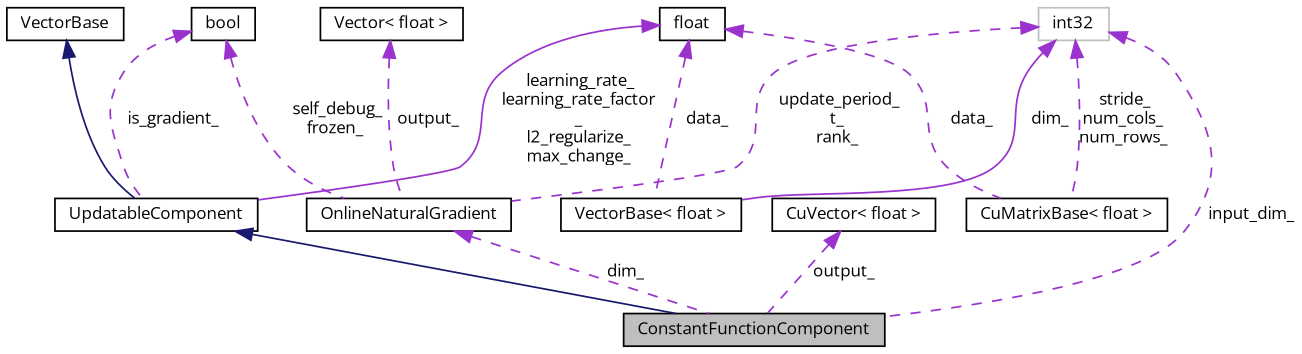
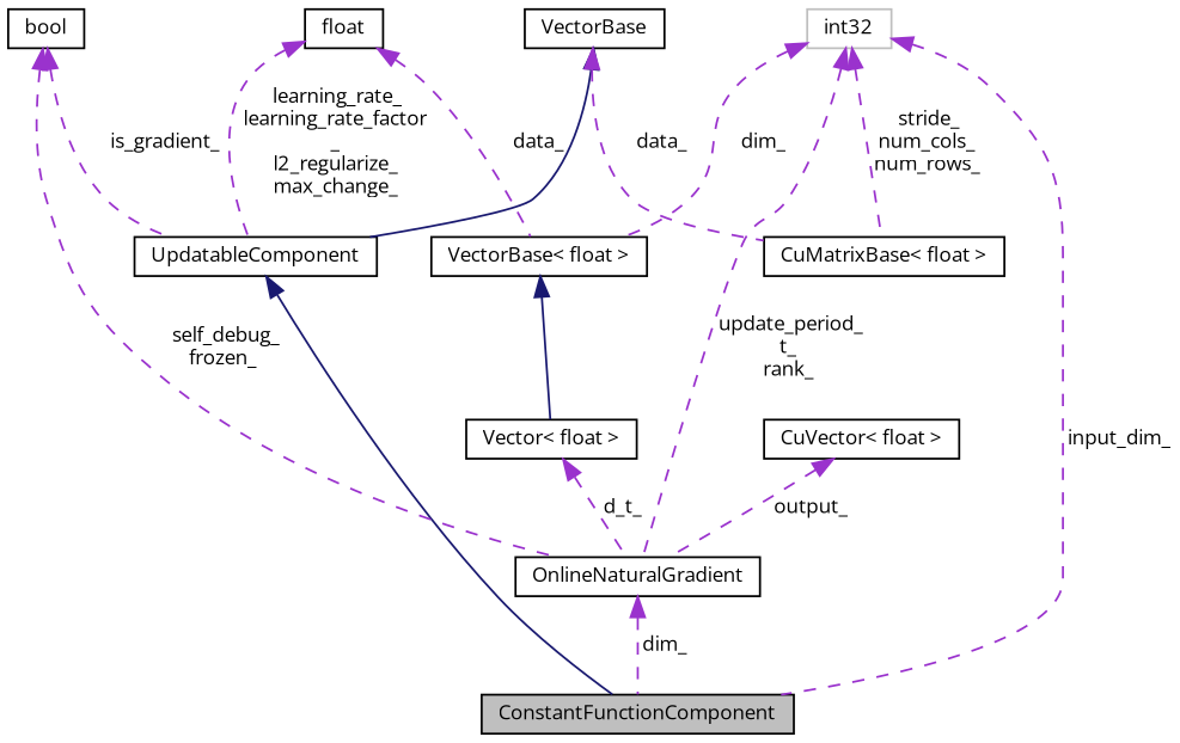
  digraph {
    fontname="Open Sans"
    node [color=black fillcolor=white fontname="Open Sans" fontsize=10 shape=record style=filled]
    edge [color=darkorchid3 dir=back fontname="Open Sans" fontsize=10 labelfontname=Helvetica labelfontsize=10 style=dashed]
    n1 [fillcolor=grey75 fontcolor=black height=0.2 label=ConstantFunctionComponent width=0.4]
    n2 [height=0.2 label=UpdatableComponent width=0.4]
    n3 [height=0.2 label=VectorBase width=0.4]
    n4 [height=0.2 label=float width=0.4]
    n5 [height=0.2 label="CuMatrixBase\< float \>" width=0.4]
    n6 [height=0.2 label="VectorBase\< float \>" width=0.4]
    n7 [height=0.2 label=OnlineNaturalGradient width=0.4]
    n8 [height=0.2 label="Vector\< float \>" width=0.4]
    n9 [height=0.2 label=bool width=0.4]
    n10 [color=grey75 height=0.2 label=int32 width=0.4]
    n11 [height=0.2 label="CuVector\< float \>" width=0.4]
    n2 -> n1 [color=midnightblue style=solid]
    n3 -> n2 [color=midnightblue style=solid]
-   n4 -> n2 [label=" learning_rate_\nlearning_rate_factor\l_\nl2_regularize_\nmax_change_" style=solid]
-   n4 -> n5 [label=" data_"]
+   n4 -> n2 [label=" learning_rate_\nlearning_rate_factor\l_\nl2_regularize_\nmax_change_"]
+   n3 -> n5 [label=" data_"]
    n4 -> n6 [label=" data_"]
+   n6 -> n8 [color=midnightblue style=solid]
    n7 -> n1 [label=" dim_"]
-   n8 -> n7 [label=" output_"]
+   n8 -> n7 [label=" d_t_"]
    n9 -> n2 [label=" is_gradient_"]
    n9 -> n7 [label=" self_debug_\nfrozen_"]
    n10 -> n1 [label=" input_dim_"]
    n10 -> n5 [label=" stride_\nnum_cols_\nnum_rows_"]
-   n10 -> n6 [label=" dim_" style=solid]
+   n10 -> n6 [label=" dim_"]
    n10 -> n7 [label=" update_period_\nt_\nrank_"]
-   n11 -> n1 [label=" output_"]
+   n11 -> n7 [label=" output_"]
  }
